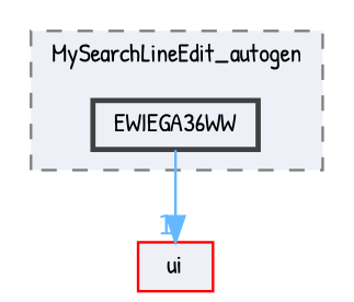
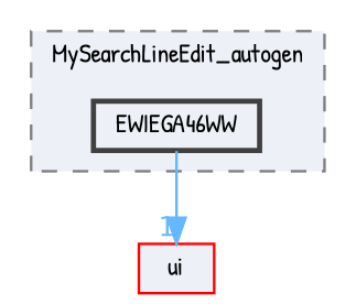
  digraph {
    compound=true
    fontname="Patrick Hand"
    node [fillcolor="#edf0f7" fontname="Patrick Hand" fontsize=10 shape=box]
-   n1 [color=grey25 height=0.2 label=EWIEGA36WW style="filled,bold" width=0.4]
+   n1 [color=grey25 height=0.2 label=EWIEGA46WW style="filled,bold" width=0.4]
    n2 [color=red height=0.2 label=ui style=filled width=0.4]
    subgraph cluster_1 {
      bgcolor="#edf0f7"
      fontsize=10
      label=MySearchLineEdit_autogen
      pencolor=grey50
      style="filled,dashed"
      n1
    }
    n1 -> n2 [color=steelblue1 fontcolor=steelblue1 fontname="Patrick Hand" fontsize=10 headlabel=1 labeldistance=1.5 labelfontname=Helvetica labelfontsize=10]
  }
